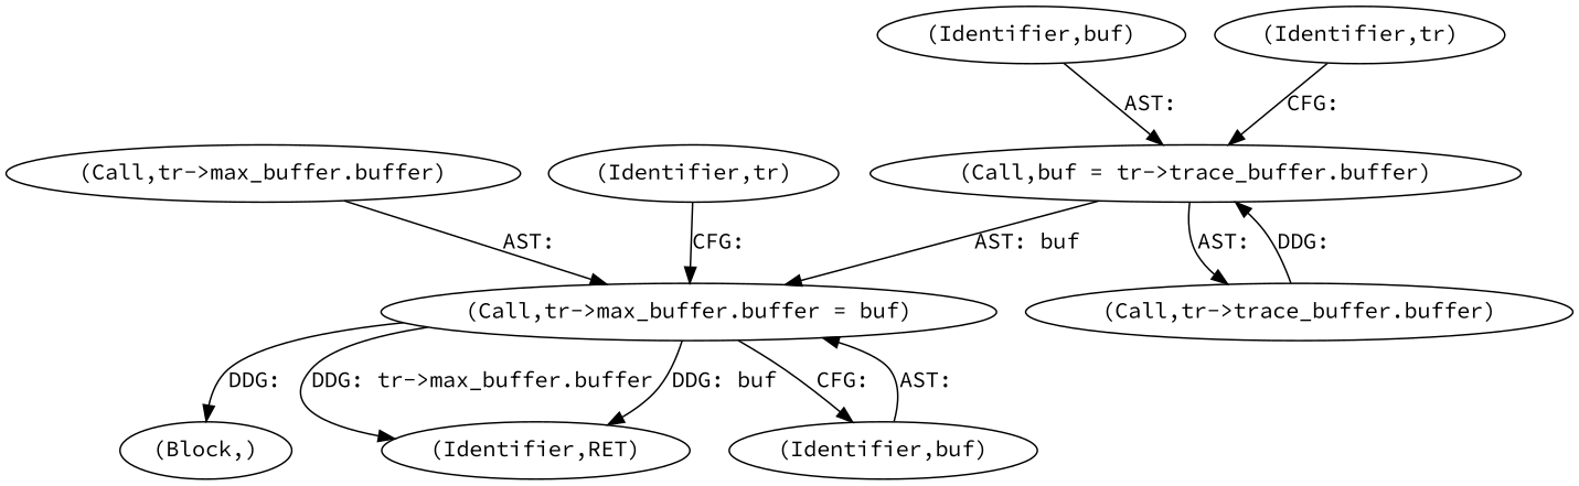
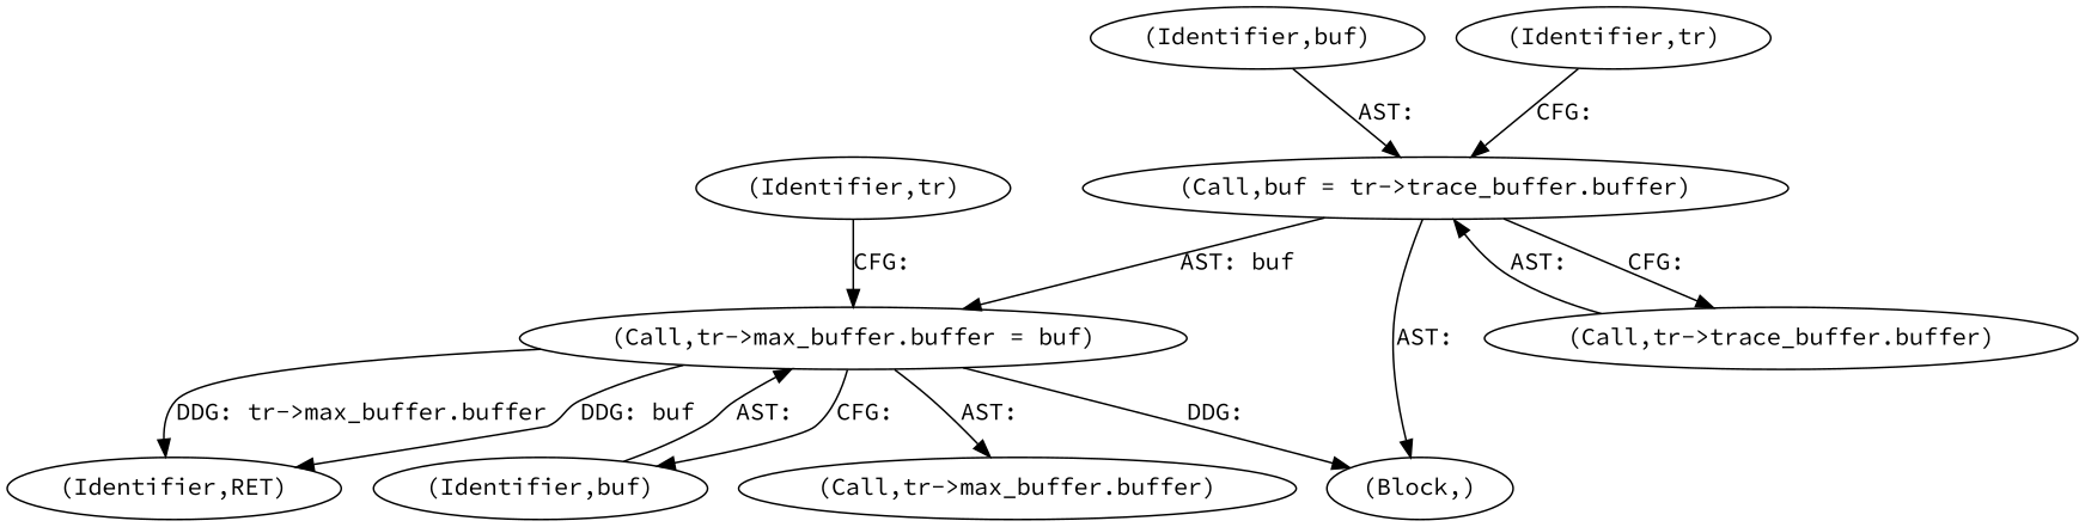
  digraph {
    fontname="Source Code Pro"
    node [fontname="Source Code Pro"]
    edge [fontname="Source Code Pro"]
    n1 [label="(Call,buf = tr->trace_buffer.buffer)"]
    n2 [label="(Call,tr->max_buffer.buffer = buf)"]
    n3 [label="(Block,)"]
    n4 [label="(Call,tr->trace_buffer.buffer)"]
    n5 [label="(Identifier,RET)"]
    n6 [label="(Identifier,buf)"]
    n7 [label="(Call,tr->max_buffer.buffer)"]
    n8 [label="(Identifier,tr)"]
    n9 [label="(Identifier,buf)"]
    n10 [label="(Identifier,tr)"]
    n1 -> n2 [label="AST: buf"]
-   n1 -> n4 [label="AST: "]
+   n1 -> n3 [label="AST: "]
+   n1 -> n4 [label="CFG: "]
    n2 -> n3 [label="DDG: "]
    n2 -> n5 [label="DDG: tr->max_buffer.buffer"]
    n2 -> n5 [label="DDG: buf"]
    n2 -> n6 [label="CFG: "]
-   n4 -> n1 [label="DDG: "]
+   n4 -> n1 [label="AST: "]
    n6 -> n2 [label="AST: "]
-   n7 -> n2 [label="AST: "]
+   n2 -> n7 [label="AST: "]
    n8 -> n2 [label="CFG: "]
    n9 -> n1 [label="AST: "]
    n10 -> n1 [label="CFG: "]
  }
